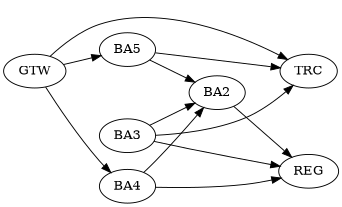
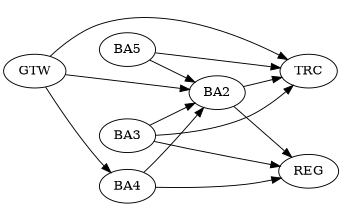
  strict digraph {
    rankdir=LR
    n1 [label=BA2]
    n2 [label=REG]
    n3 [label=TRC]
    n4 [label=BA3]
    n5 [label=BA4]
    n6 [label=BA5]
    n7 [label=GTW]
    n1 -> n2
+   n1 -> n3
    n4 -> n1
    n4 -> n2
    n4 -> n3
    n5 -> n1
    n5 -> n2
    n6 -> n1
    n6 -> n3
    n7 -> n3
    n7 -> n5
-   n7 -> n6
+   n7 -> n1
  }
